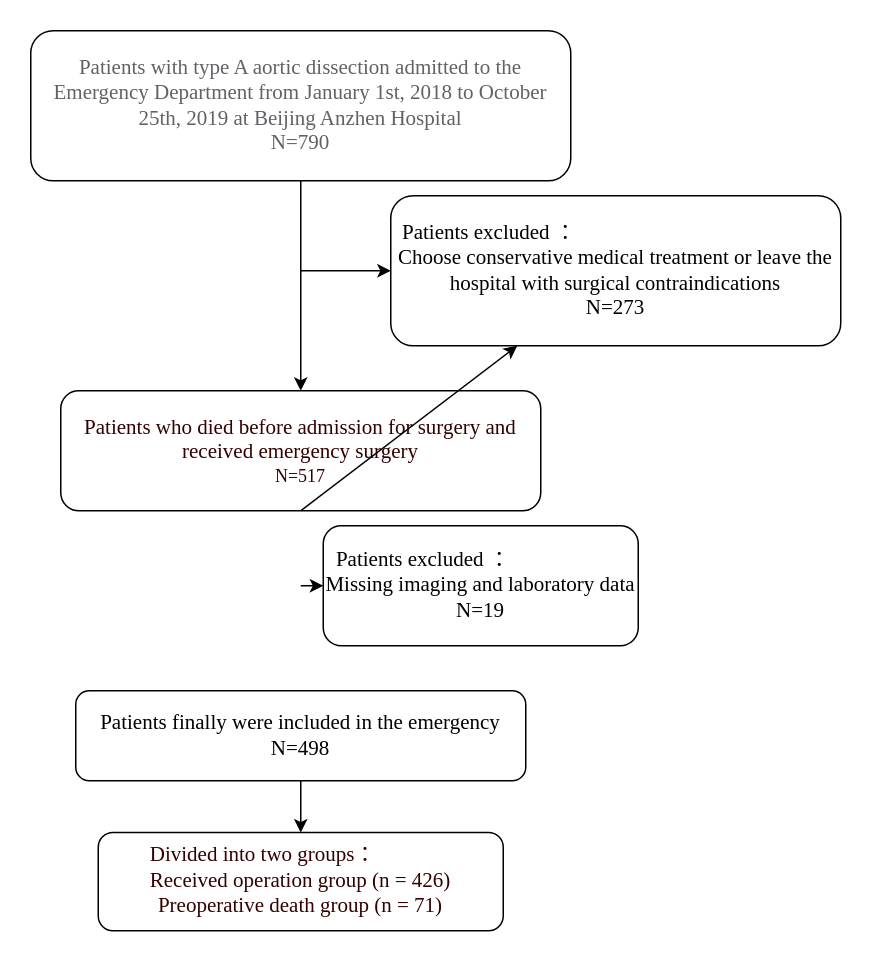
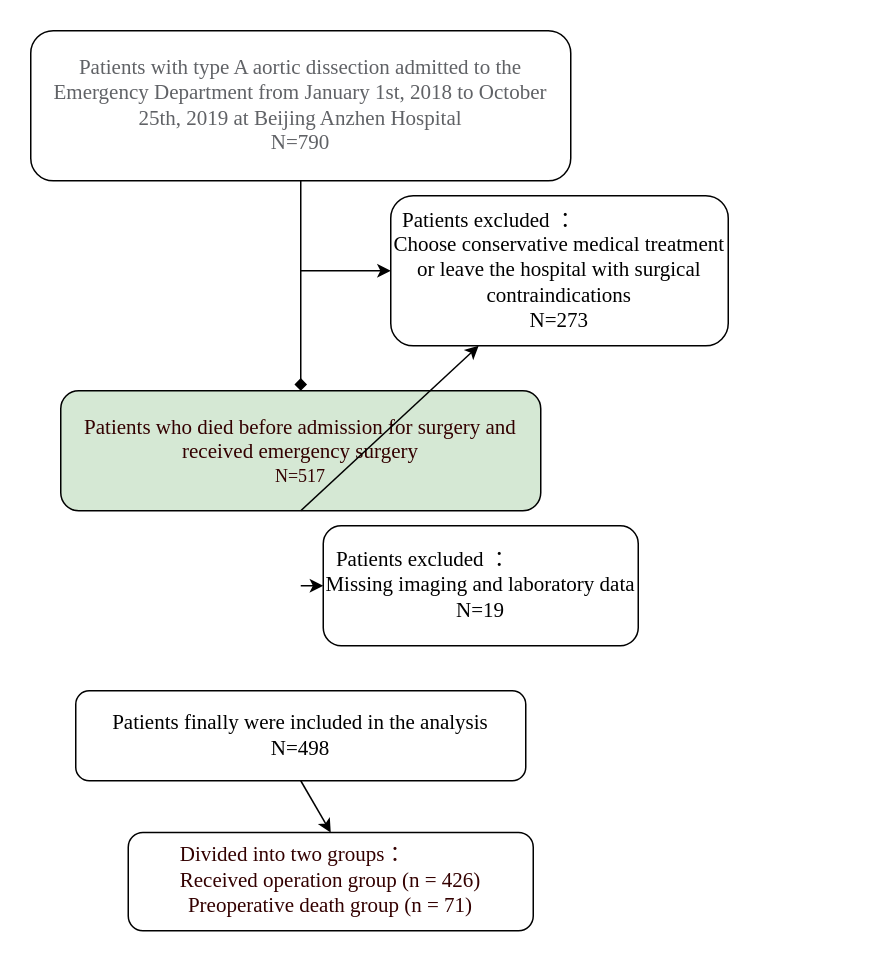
  <mxCell id="0" />
  <mxCell id="1" parent="0" />
  <mxCell id="2" value="&lt;span style=&quot;background-color: rgb(255 , 255 , 255)&quot;&gt;&lt;span style=&quot;color: rgb(96 , 98 , 102) ; font-size: 14px ; text-align: left&quot;&gt;Patients with type A aortic dissection admitted to the Emergency Department from&amp;nbsp;&lt;/span&gt;&lt;span style=&quot;color: rgb(96 , 98 , 102) ; font-size: 14px ; text-align: left&quot;&gt;January 1st, 2018 to October 25th, 2019 at&amp;nbsp;&lt;/span&gt;&lt;/span&gt;&lt;span style=&quot;color: rgb(96 , 98 , 102) ; font-size: 14px ; text-align: left&quot;&gt;&lt;span style=&quot;background-color: rgb(255 , 255 , 255)&quot;&gt;Beijing Anzhen Hospital&lt;br&gt;N=790&lt;/span&gt;&lt;br&gt;&lt;/span&gt;" style="rounded=1;whiteSpace=wrap;html=1;fontFamily=Times New Roman;" vertex="1" parent="1"><mxGeometry x="20" y="20" width="360" height="100" as="geometry" /></mxCell>
- <mxCell id="3" value="&lt;font&gt;&lt;font color=&quot;#330000&quot;&gt;&lt;span style=&quot;font-size: 14px&quot;&gt;Patients who died before admission for surgery and received emergency surgery&lt;br&gt;&lt;/span&gt;N=517&lt;/font&gt;&lt;br&gt;&lt;/font&gt;" style="rounded=1;whiteSpace=wrap;html=1;fontFamily=Times New Roman;" vertex="1" parent="1"><mxGeometry x="40" y="260" width="320" height="80" as="geometry" /></mxCell>
- <mxCell id="4" value="" style="endArrow=classic;html=1;fontFamily=Times New Roman;exitX=0.5;exitY=1;exitDx=0;exitDy=0;entryX=0.5;entryY=0;entryDx=0;entryDy=0;" edge="1" parent="1" source="2" target="3"><mxGeometry width="50" height="50" relative="1" as="geometry"><mxPoint x="190" y="550" as="sourcePoint" /><mxPoint x="240" y="500" as="targetPoint" /><Array as="points" /></mxGeometry></mxCell>
- <mxCell id="5" value="&lt;div style=&quot;text-align: left ; font-size: 14px&quot;&gt;&lt;span class=&quot;fontstyle0&quot;&gt;&amp;nbsp; Patients excluded&lt;/span&gt;&lt;span&gt;&amp;nbsp;：&lt;/span&gt;&lt;/div&gt;&lt;span style=&quot;font-size: 14px&quot;&gt;Choose conservative medical treatment or leave the hospital with surgical contraindications&lt;br&gt;N=273&lt;br&gt;&lt;/span&gt;" style="rounded=1;whiteSpace=wrap;html=1;fontFamily=Times New Roman;" vertex="1" parent="1"><mxGeometry x="260" y="130" width="300" height="100" as="geometry" /></mxCell>
- <mxCell id="6" value="&lt;p class=&quot;MsoNormal&quot; align=&quot;center&quot; style=&quot;font-size: 14px&quot;&gt;&lt;span class=&quot;fontstyle0&quot;&gt;Patients finally were included in the emergency&lt;br&gt;N=498&lt;/span&gt;&lt;br style=&quot;line-height: normal&quot;&gt;&lt;/p&gt;" style="rounded=1;whiteSpace=wrap;html=1;fontFamily=Times New Roman;" vertex="1" parent="1"><mxGeometry x="50" y="460" width="300" height="60" as="geometry" /></mxCell>
+ <mxCell id="3" value="&lt;font&gt;&lt;font color=&quot;#330000&quot;&gt;&lt;span style=&quot;font-size: 14px&quot;&gt;Patients who died before admission for surgery and received emergency surgery&lt;br&gt;&lt;/span&gt;N=517&lt;/font&gt;&lt;br&gt;&lt;/font&gt;" style="rounded=1;whiteSpace=wrap;html=1;fontFamily=Times New Roman;fillColor=#d5e8d4;" vertex="1" parent="1"><mxGeometry x="40" y="260" width="320" height="80" as="geometry" /></mxCell>
+ <mxCell id="4" value="" style="endArrow=diamond;html=1;fontFamily=Times New Roman;exitX=0.5;exitY=1;exitDx=0;exitDy=0;entryX=0.5;entryY=0;entryDx=0;entryDy=0;" edge="1" parent="1" source="2" target="3"><mxGeometry width="50" height="50" relative="1" as="geometry"><mxPoint x="190" y="550" as="sourcePoint" /><mxPoint x="240" y="500" as="targetPoint" /><Array as="points" /></mxGeometry></mxCell>
+ <mxCell id="5" value="&lt;div style=&quot;text-align: left ; font-size: 14px&quot;&gt;&lt;span class=&quot;fontstyle0&quot;&gt;&amp;nbsp; Patients excluded&lt;/span&gt;&lt;span&gt;&amp;nbsp;：&lt;/span&gt;&lt;/div&gt;&lt;span style=&quot;font-size: 14px&quot;&gt;Choose conservative medical treatment or leave the hospital with surgical contraindications&lt;br&gt;N=273&lt;br&gt;&lt;/span&gt;" style="rounded=1;whiteSpace=wrap;html=1;fontFamily=Times New Roman;" vertex="1" parent="1"><mxGeometry x="260" y="130" width="225" height="100" as="geometry" /></mxCell>
+ <mxCell id="6" value="&lt;p class=&quot;MsoNormal&quot; align=&quot;center&quot; style=&quot;font-size: 14px&quot;&gt;&lt;span class=&quot;fontstyle0&quot;&gt;Patients finally were included in the analysis&lt;br&gt;N=498&lt;/span&gt;&lt;br style=&quot;line-height: normal&quot;&gt;&lt;/p&gt;" style="rounded=1;whiteSpace=wrap;html=1;fontFamily=Times New Roman;" vertex="1" parent="1"><mxGeometry x="50" y="460" width="300" height="60" as="geometry" /></mxCell>
  <mxCell id="7" value="" style="endArrow=classic;html=1;fontFamily=Times New Roman;entryX=0;entryY=0.5;entryDx=0;entryDy=0;" edge="1" parent="1" target="5"><mxGeometry width="50" height="50" relative="1" as="geometry"><mxPoint x="200" y="180" as="sourcePoint" /><mxPoint x="240" y="470" as="targetPoint" /></mxGeometry></mxCell>
  <mxCell id="8" value="" style="endArrow=classic;html=1;fontFamily=Times New Roman;exitX=0.5;exitY=1;exitDx=0;exitDy=0;" edge="1" parent="1" source="3" target="5"><mxGeometry width="50" height="50" relative="1" as="geometry"><mxPoint x="190" y="460" as="sourcePoint" /><mxPoint x="240" y="410" as="targetPoint" /></mxGeometry></mxCell>
  <mxCell id="9" value="&lt;div style=&quot;text-align: left ; font-size: 14px&quot;&gt;&lt;font style=&quot;font-size: 14px&quot;&gt;&lt;span class=&quot;fontstyle0&quot;&gt;&amp;nbsp; Patients excluded&lt;/span&gt;&amp;nbsp;：&lt;/font&gt;&lt;/div&gt;&lt;font style=&quot;font-size: 14px&quot;&gt;Missing imaging and laboratory data&lt;br&gt;N=19&lt;/font&gt;" style="rounded=1;whiteSpace=wrap;html=1;fontFamily=Times New Roman;" vertex="1" parent="1"><mxGeometry x="215" y="350" width="210" height="80" as="geometry" /></mxCell>
  <mxCell id="10" value="" style="endArrow=classic;html=1;fontFamily=Times New Roman;entryX=0;entryY=0.5;entryDx=0;entryDy=0;" edge="1" parent="1" target="9"><mxGeometry width="50" height="50" relative="1" as="geometry"><mxPoint x="200" y="390" as="sourcePoint" /><mxPoint x="240" y="380" as="targetPoint" /></mxGeometry></mxCell>
- <mxCell id="11" value="&lt;div style=&quot;text-align: left&quot;&gt;&lt;span style=&quot;background-color: rgb(255 , 255 , 255) ; font-size: 14px&quot;&gt;&lt;font color=&quot;#330000&quot;&gt;Divided into two groups：&lt;/font&gt;&lt;/span&gt;&lt;/div&gt;&lt;span style=&quot;font-size: 14px ; background-color: rgb(255 , 255 , 255)&quot;&gt;&lt;font color=&quot;#330000&quot;&gt;&lt;div style=&quot;text-align: left&quot;&gt;Received operation group (n = 426)&lt;/div&gt;Preoperative death group (n = 71)&lt;/font&gt;&lt;/span&gt;" style="rounded=1;whiteSpace=wrap;html=1;fontFamily=Times New Roman;align=center;" vertex="1" parent="1"><mxGeometry x="65" y="554.5" width="270" height="65.5" as="geometry" /></mxCell>
+ <mxCell id="11" value="&lt;div style=&quot;text-align: left&quot;&gt;&lt;span style=&quot;background-color: rgb(255 , 255 , 255) ; font-size: 14px&quot;&gt;&lt;font color=&quot;#330000&quot;&gt;Divided into two groups：&lt;/font&gt;&lt;/span&gt;&lt;/div&gt;&lt;span style=&quot;font-size: 14px ; background-color: rgb(255 , 255 , 255)&quot;&gt;&lt;font color=&quot;#330000&quot;&gt;&lt;div style=&quot;text-align: left&quot;&gt;Received operation group (n = 426)&lt;/div&gt;Preoperative death group (n = 71)&lt;/font&gt;&lt;/span&gt;" style="rounded=1;whiteSpace=wrap;html=1;fontFamily=Times New Roman;align=center;" vertex="1" parent="1"><mxGeometry x="85" y="554.5" width="270" height="65.5" as="geometry" /></mxCell>
  <mxCell id="12" value="" style="endArrow=classic;html=1;fontFamily=Times New Roman;exitX=0.5;exitY=1;exitDx=0;exitDy=0;entryX=0.5;entryY=0;entryDx=0;entryDy=0;" edge="1" parent="1" source="6" target="11"><mxGeometry width="50" height="50" relative="1" as="geometry"><mxPoint x="190" y="430" as="sourcePoint" /><mxPoint x="240" y="380" as="targetPoint" /></mxGeometry></mxCell>
